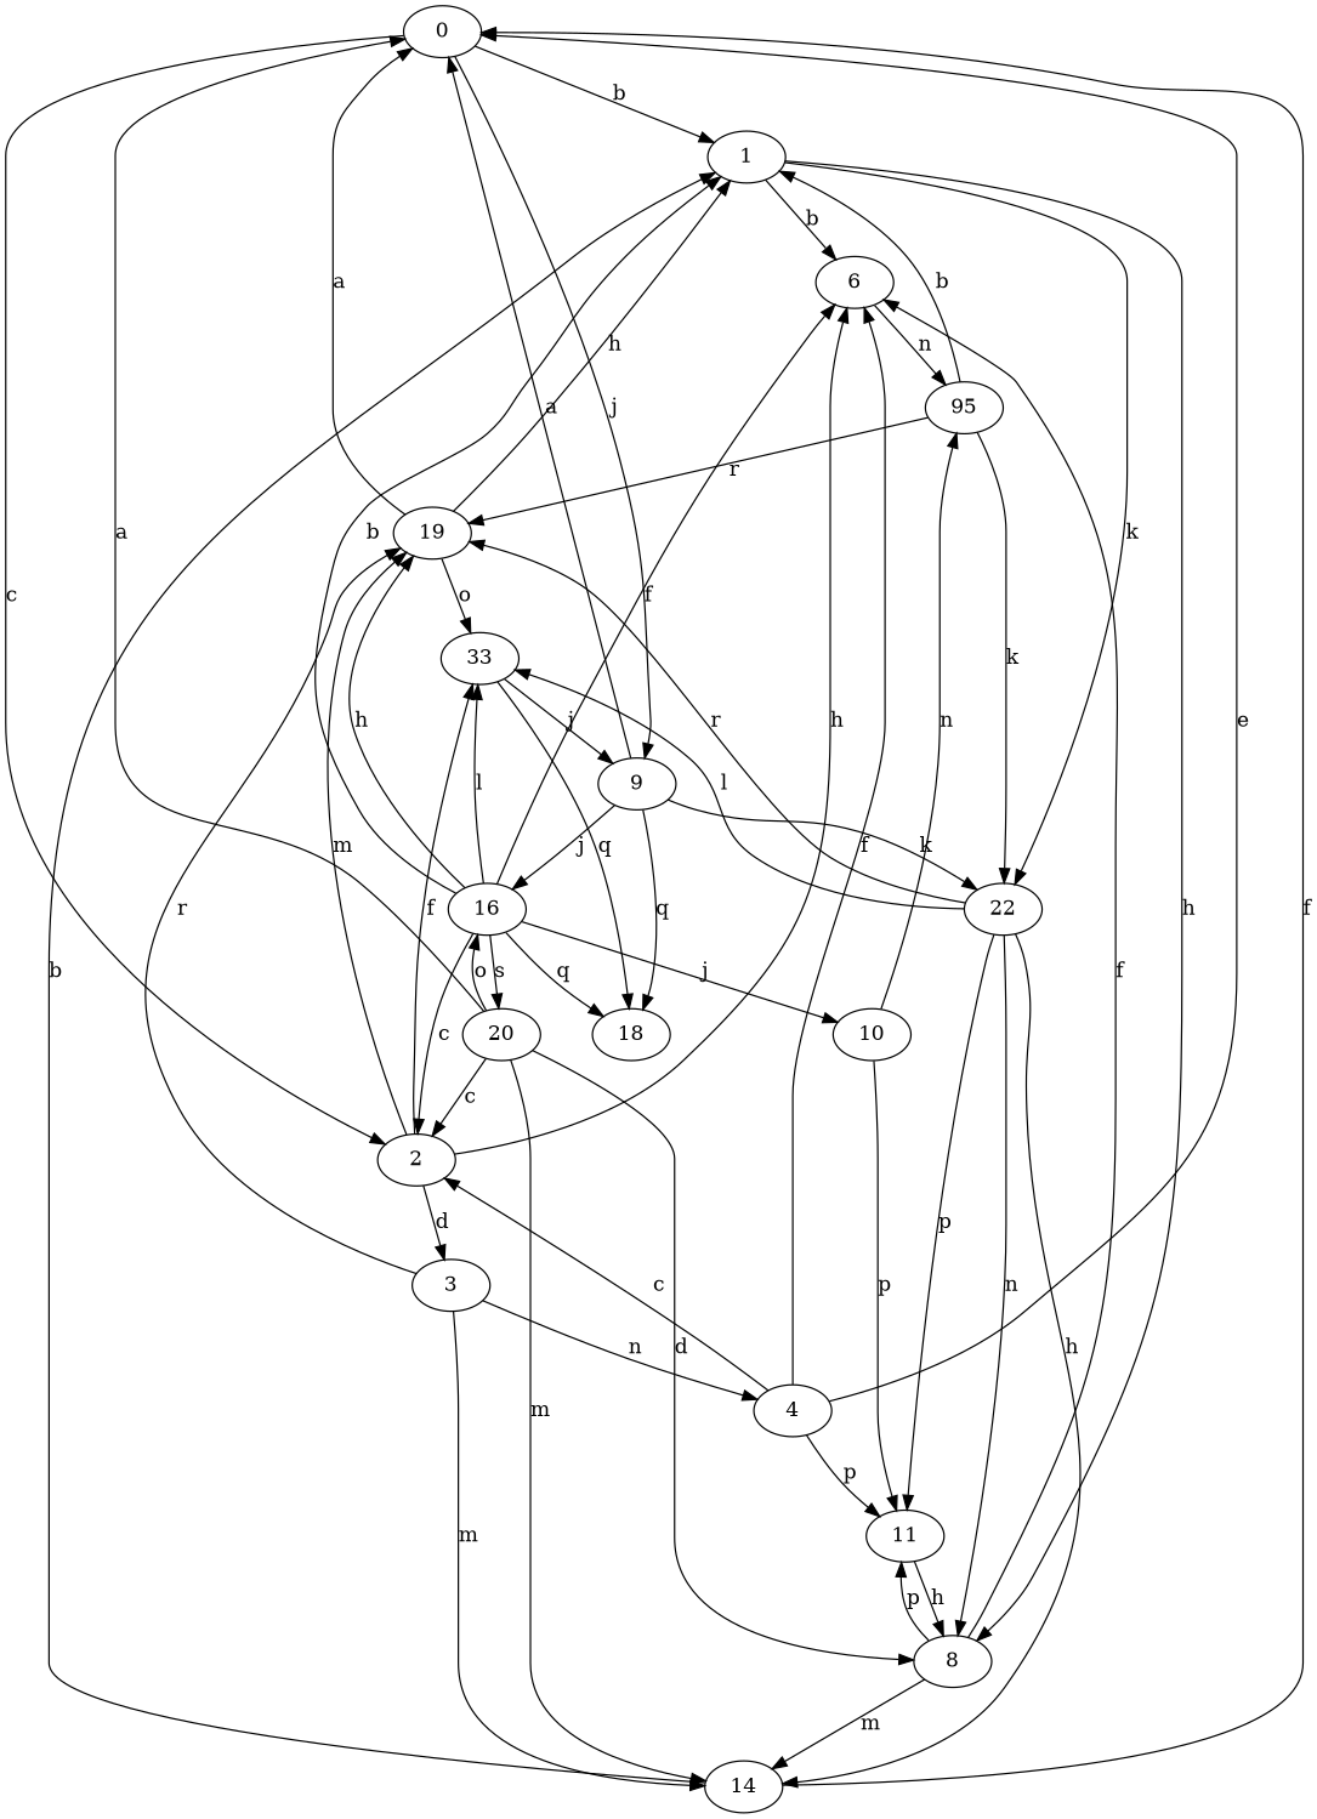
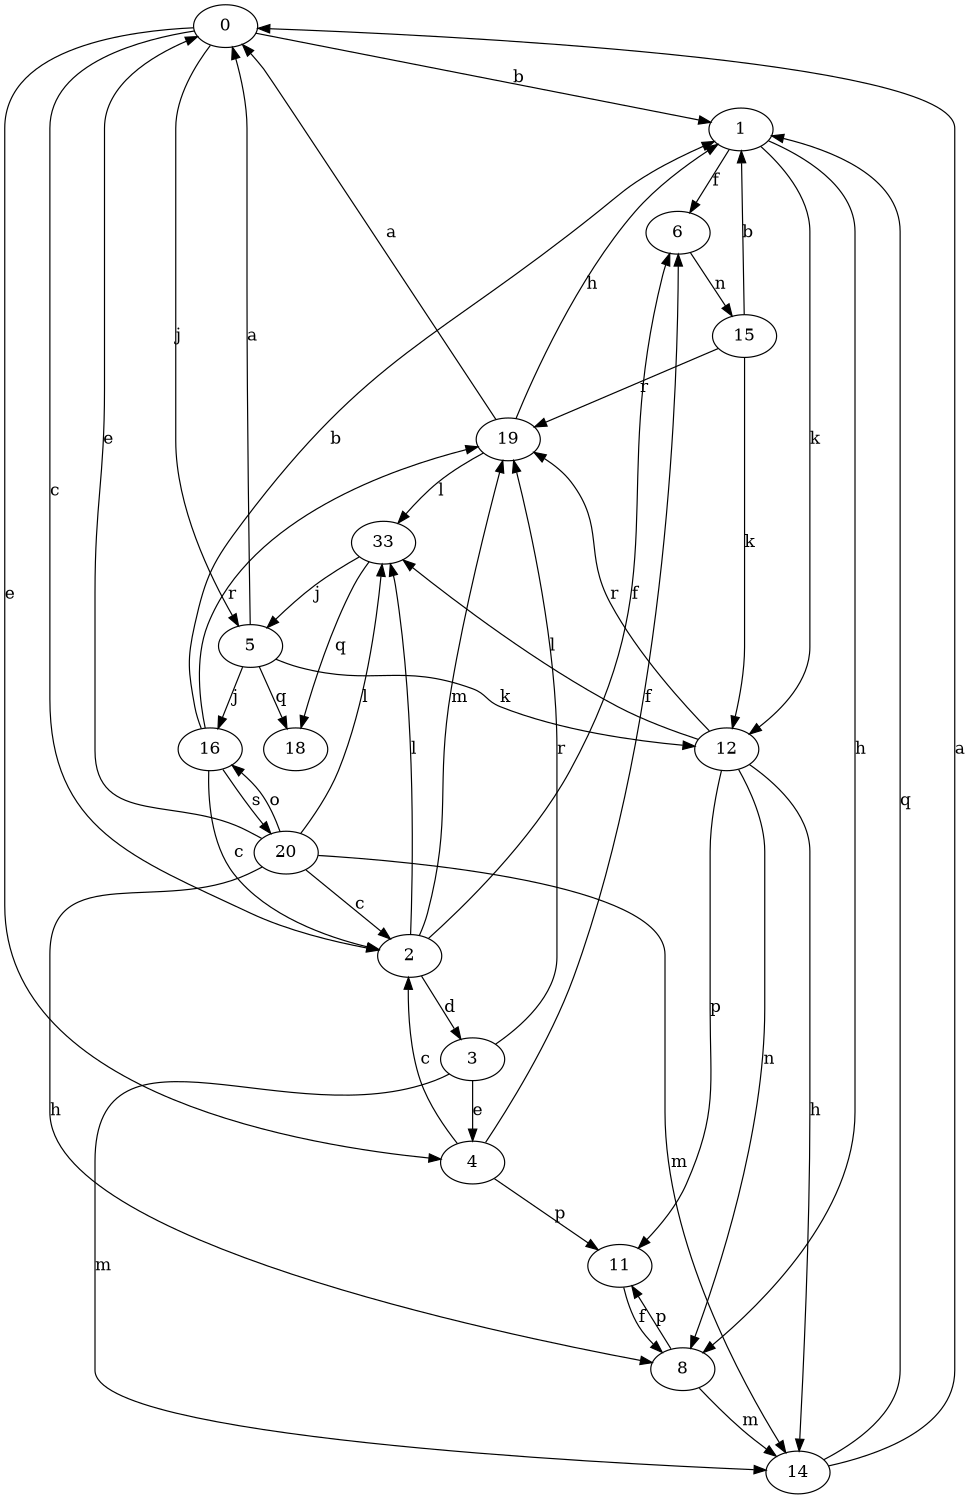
  strict digraph {
    0
    1
    2
    4
-   9
+   9 [label=5]
    6
    8
-   12 [label=22]
+   12
    3
    n10 [label=33]
    19
    n12 [label=11]
    18
    16
-   15 [label=95]
+   15
    14
-   10
    20
    0 -> 1 [label=b]
    0 -> 2 [label=c]
-   4 -> 0 [label=e]
+   0 -> 4 [label=e]
    0 -> 9 [label=j]
-   1 -> 6 [label=b]
+   1 -> 6 [label=f]
    1 -> 8 [label=h]
    1 -> 12 [label=k]
-   2 -> 6 [label=h]
+   2 -> 6 [label=f]
    2 -> 3 [label=d]
-   2 -> n10 [label=f]
+   2 -> n10 [label=l]
    2 -> 19 [label=m]
    4 -> 2 [label=c]
    4 -> 6 [label=f]
    4 -> n12 [label=p]
    9 -> 0 [label=a]
    9 -> 12 [label=k]
    9 -> 18 [label=q]
    9 -> 16 [label=j]
    6 -> 15 [label=n]
-   8 -> 6 [label=f]
    8 -> n12 [label=p]
    8 -> 14 [label=m]
    12 -> 8 [label=n]
    12 -> n10 [label=l]
    12 -> 19 [label=r]
    12 -> n12 [label=p]
    12 -> 14 [label=h]
-   3 -> 4 [label=n]
+   3 -> 4 [label=e]
    3 -> 19 [label=r]
    3 -> 14 [label=m]
    n10 -> 9 [label=j]
    n10 -> 18 [label=q]
    19 -> 0 [label=a]
    19 -> 1 [label=h]
-   19 -> n10 [label=o]
-   n12 -> 8 [label=h]
+   19 -> n10 [label=l]
+   n12 -> 8 [label=f]
    16 -> 1 [label=b]
    16 -> 2 [label=c]
-   16 -> 6 [label=f]
-   16 -> 19 [label=h]
-   16 -> 18 [label=q]
-   16 -> 10 [label=j]
+   16 -> 19 [label=r]
    16 -> 20 [label=s]
    15 -> 1 [label=b]
    15 -> 12 [label=k]
    15 -> 19 [label=r]
-   14 -> 0 [label=f]
-   14 -> 1 [label=b]
-   10 -> n12 [label=p]
-   10 -> 15 [label=n]
-   20 -> 0 [label=a]
+   14 -> 0 [label=a]
+   14 -> 1 [label=q]
+   20 -> 0 [label=e]
    20 -> 2 [label=c]
-   20 -> 8 [label=d]
-   16 -> n10 [label=l]
+   20 -> 8 [label=h]
+   20 -> n10 [label=l]
    20 -> 16 [label=o]
    20 -> 14 [label=m]
  }
